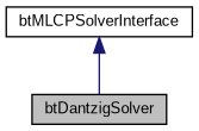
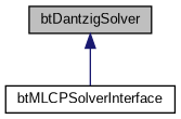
  digraph {
    fontname="Liberation Sans"
    node [color=black fontname="Liberation Sans" fontsize=10 shape=record style=filled]
    n1 [fillcolor=grey75 fontcolor=black height=0.2 label=btDantzigSolver width=0.4]
    n2 [fillcolor=white height=0.2 label=btMLCPSolverInterface width=0.4]
-   n2 -> n1 [color=midnightblue dir=back fontname="Liberation Sans" fontsize=10 labelfontname=Helvetica labelfontsize=10 style=solid]
+   n1 -> n2 [color=midnightblue dir=back fontname="Liberation Sans" fontsize=10 labelfontname=Helvetica labelfontsize=10 style=solid]
  }
